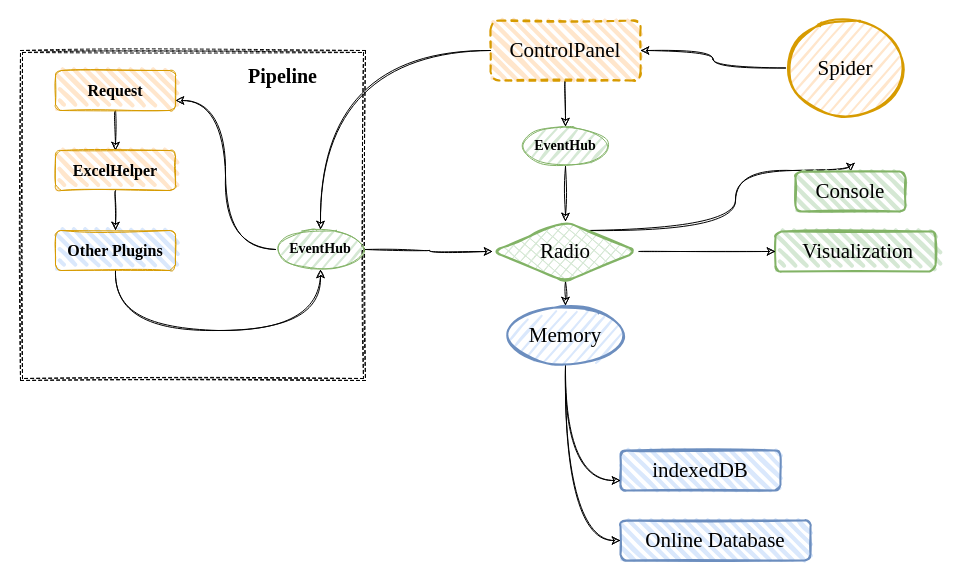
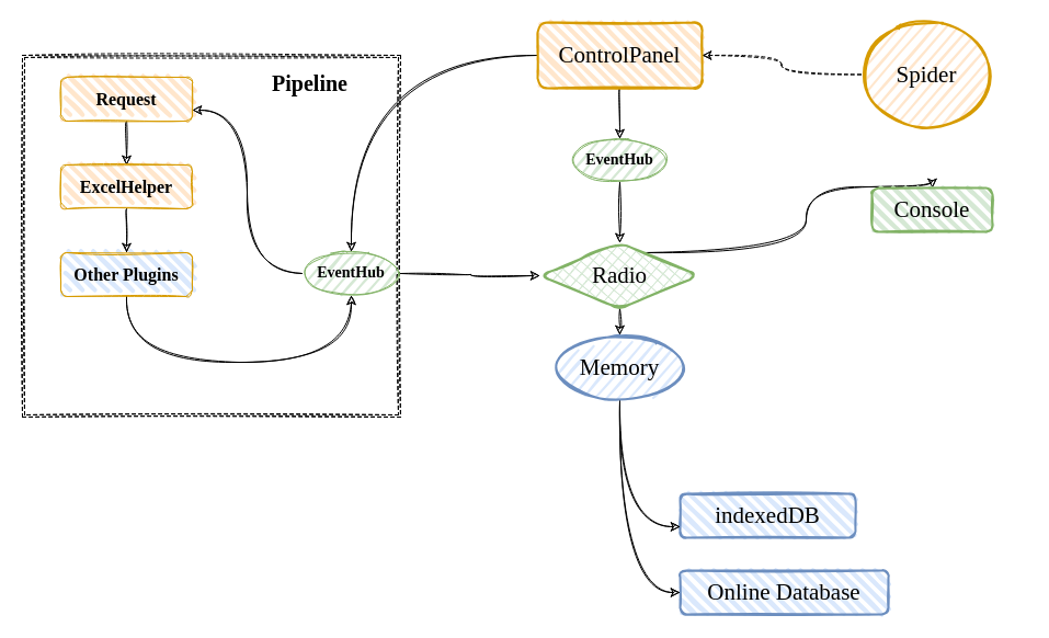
  <mxCell id="0" />
  <mxCell id="1" value="底层" style="" parent="0" />
  <mxCell id="2" value="" style="shape=ext;double=1;rounded=0;whiteSpace=wrap;html=1;dashed=1;sketch=1;fontFamily=Comic Sans MS;fontSize=21;fillColor=none;" parent="1" vertex="1"><mxGeometry x="20" y="50" width="345" height="330" as="geometry" /></mxCell>
  <mxCell id="3" style="edgeStyle=orthogonalEdgeStyle;curved=1;rounded=0;sketch=1;orthogonalLoop=1;jettySize=auto;html=1;fontFamily=Comic Sans MS;fontSize=16;" parent="1" source="4" target="23" edge="1"><mxGeometry relative="1" as="geometry" /></mxCell>
  <mxCell id="4" value="EventHub" style="ellipse;whiteSpace=wrap;html=1;strokeWidth=1;fillWeight=2;hachureGap=8;fillColor=#d5e8d4;fillStyle=dots;strokeColor=#82b366;fontFamily=Comic Sans MS;fontSize=14;sketch=1;rounded=1;fontStyle=1;" parent="1" vertex="1"><mxGeometry x="520" y="126" width="90" height="40" as="geometry" /></mxCell>
  <mxCell id="5" style="edgeStyle=orthogonalEdgeStyle;curved=1;rounded=0;sketch=1;orthogonalLoop=1;jettySize=auto;html=1;entryX=0.5;entryY=0;entryDx=0;entryDy=0;fontFamily=Comic Sans MS;fontSize=16;" parent="1" source="24" target="4" edge="1"><mxGeometry relative="1" as="geometry" /></mxCell>
  <mxCell id="6" style="edgeStyle=orthogonalEdgeStyle;curved=1;rounded=0;sketch=1;orthogonalLoop=1;jettySize=auto;html=1;entryX=0.5;entryY=0;entryDx=0;entryDy=0;fontFamily=Comic Sans MS;fontSize=16;" parent="1" source="24" target="28" edge="1"><mxGeometry relative="1" as="geometry" /></mxCell>
  <mxCell id="7" style="edgeStyle=orthogonalEdgeStyle;curved=1;rounded=0;sketch=1;orthogonalLoop=1;jettySize=auto;html=1;entryX=1;entryY=0.75;entryDx=0;entryDy=0;fontFamily=Comic Sans MS;fontSize=16;" parent="1" source="28" target="20" edge="1"><mxGeometry relative="1" as="geometry" /></mxCell>
  <mxCell id="8" style="edgeStyle=orthogonalEdgeStyle;curved=1;rounded=0;sketch=1;orthogonalLoop=1;jettySize=auto;html=1;exitX=0.5;exitY=1;exitDx=0;exitDy=0;entryX=0.5;entryY=0;entryDx=0;entryDy=0;fontFamily=Comic Sans MS;fontSize=16;" parent="1" source="20" target="30" edge="1"><mxGeometry relative="1" as="geometry" /></mxCell>
  <mxCell id="9" style="edgeStyle=orthogonalEdgeStyle;curved=1;rounded=0;sketch=1;orthogonalLoop=1;jettySize=auto;html=1;exitX=0.5;exitY=1;exitDx=0;exitDy=0;entryX=0.5;entryY=0;entryDx=0;entryDy=0;fontFamily=Comic Sans MS;fontSize=16;" parent="1" source="30" target="31" edge="1"><mxGeometry relative="1" as="geometry" /></mxCell>
  <mxCell id="10" style="edgeStyle=orthogonalEdgeStyle;curved=1;rounded=0;sketch=1;orthogonalLoop=1;jettySize=auto;html=1;exitX=0.5;exitY=1;exitDx=0;exitDy=0;entryX=0.5;entryY=1;entryDx=0;entryDy=0;fontFamily=Comic Sans MS;fontSize=16;" parent="1" source="31" target="28" edge="1"><mxGeometry relative="1" as="geometry"><Array as="points"><mxPoint x="115" y="330" /><mxPoint x="320" y="330" /></Array></mxGeometry></mxCell>
  <mxCell id="11" style="edgeStyle=orthogonalEdgeStyle;curved=1;rounded=0;sketch=1;orthogonalLoop=1;jettySize=auto;html=1;fontFamily=Comic Sans MS;fontSize=16;" parent="1" source="23" target="25" edge="1"><mxGeometry relative="1" as="geometry" /></mxCell>
  <mxCell id="12" style="edgeStyle=orthogonalEdgeStyle;curved=1;rounded=0;sketch=1;orthogonalLoop=1;jettySize=auto;html=1;fontFamily=Comic Sans MS;fontSize=16;" parent="1" source="23" target="26" edge="1"><mxGeometry relative="1" as="geometry"><Array as="points"><mxPoint x="735" y="230" /><mxPoint x="735" y="170" /></Array></mxGeometry></mxCell>
- <mxCell id="13" value="&amp;nbsp;Visualization" style="whiteSpace=wrap;html=1;strokeWidth=2;fillWeight=4;hachureGap=8;hachureAngle=45;fillColor=#d5e8d4;strokeColor=#82b366;fontFamily=Comic Sans MS;fontSize=21;sketch=1;rounded=1;" parent="1" vertex="1"><mxGeometry x="775" y="231" width="160" height="40" as="geometry" /></mxCell>
- <mxCell id="14" style="edgeStyle=orthogonalEdgeStyle;curved=1;rounded=0;sketch=1;orthogonalLoop=1;jettySize=auto;html=1;fontFamily=Comic Sans MS;fontSize=16;" parent="1" source="23" target="13" edge="1"><mxGeometry relative="1" as="geometry" /></mxCell>
  <mxCell id="15" value="indexedDB" style="whiteSpace=wrap;html=1;strokeWidth=2;fillWeight=4;hachureGap=8;hachureAngle=45;fillColor=#dae8fc;strokeColor=#6c8ebf;fontFamily=Comic Sans MS;fontSize=21;sketch=1;rounded=1;" parent="1" vertex="1"><mxGeometry x="620" y="450" width="160" height="40" as="geometry" /></mxCell>
  <mxCell id="16" value="Online Database" style="whiteSpace=wrap;html=1;strokeWidth=2;fillWeight=4;hachureGap=8;hachureAngle=45;fillColor=#dae8fc;strokeColor=#6c8ebf;fontFamily=Comic Sans MS;fontSize=21;sketch=1;rounded=1;" parent="1" vertex="1"><mxGeometry x="620" y="520" width="190" height="40" as="geometry" /></mxCell>
  <mxCell id="17" style="edgeStyle=orthogonalEdgeStyle;curved=1;rounded=0;sketch=1;orthogonalLoop=1;jettySize=auto;html=1;exitX=0.5;exitY=1;exitDx=0;exitDy=0;entryX=0;entryY=0.75;entryDx=0;entryDy=0;fontFamily=Comic Sans MS;fontSize=16;" parent="1" source="25" target="15" edge="1"><mxGeometry relative="1" as="geometry" /></mxCell>
  <mxCell id="18" style="edgeStyle=orthogonalEdgeStyle;curved=1;rounded=0;sketch=1;orthogonalLoop=1;jettySize=auto;html=1;entryX=0;entryY=0.5;entryDx=0;entryDy=0;fontFamily=Comic Sans MS;fontSize=16;" parent="1" source="25" target="16" edge="1"><mxGeometry relative="1" as="geometry" /></mxCell>
  <mxCell id="19" parent="0" />
  <mxCell id="20" value="Request" style="whiteSpace=wrap;html=1;strokeWidth=1;fillWeight=4;hachureGap=8;hachureAngle=45;fillColor=#ffe6cc;strokeColor=#d79b00;fontFamily=Comic Sans MS;fontSize=16;sketch=1;rounded=1;fontStyle=1" parent="19" vertex="1"><mxGeometry x="55" y="70" width="120" height="40" as="geometry" /></mxCell>
- <mxCell id="21" style="edgeStyle=orthogonalEdgeStyle;orthogonalLoop=1;jettySize=auto;html=1;entryX=1;entryY=0.5;entryDx=0;entryDy=0;fontFamily=Comic Sans MS;fontSize=21;sketch=1;curved=1;" parent="19" source="22" target="24" edge="1"><mxGeometry relative="1" as="geometry" /></mxCell>
+ <mxCell id="21" style="edgeStyle=orthogonalEdgeStyle;orthogonalLoop=1;jettySize=auto;html=1;entryX=1;entryY=0.5;entryDx=0;entryDy=0;fontFamily=Comic Sans MS;fontSize=21;sketch=1;curved=1;dashed=1;" parent="19" source="22" target="24" edge="1"><mxGeometry relative="1" as="geometry" /></mxCell>
  <mxCell id="22" value="Spider" style="ellipse;whiteSpace=wrap;html=1;strokeWidth=2;fillWeight=2;hachureGap=8;fillColor=#ffe6cc;fillStyle=dots;strokeColor=#d79b00;fontFamily=Comic Sans MS;fontSize=21;sketch=1;rounded=1;" parent="19" vertex="1"><mxGeometry x="785" y="20" width="120" height="95" as="geometry" /></mxCell>
  <mxCell id="23" value="Radio" style="rhombus;whiteSpace=wrap;html=1;strokeWidth=2;fillWeight=-1;hachureGap=8;fillStyle=cross-hatch;fillColor=#d5e8d4;strokeColor=#82b366;fontFamily=Comic Sans MS;fontSize=21;sketch=1;rounded=1;" parent="19" vertex="1"><mxGeometry x="492.145" y="221" width="145.71" height="60" as="geometry" /></mxCell>
- <mxCell id="24" value="ControlPanel" style="whiteSpace=wrap;html=1;strokeWidth=2;fillWeight=4;hachureGap=8;hachureAngle=45;fillColor=#ffe6cc;strokeColor=#d79b00;fontFamily=Comic Sans MS;fontSize=21;sketch=1;rounded=1;dashed=1;" parent="19" vertex="1"><mxGeometry x="490" y="20" width="150" height="60" as="geometry" /></mxCell>
+ <mxCell id="24" value="ControlPanel" style="whiteSpace=wrap;html=1;strokeWidth=2;fillWeight=4;hachureGap=8;hachureAngle=45;fillColor=#ffe6cc;strokeColor=#d79b00;fontFamily=Comic Sans MS;fontSize=21;sketch=1;rounded=1;" parent="19" vertex="1"><mxGeometry x="490" y="20" width="150" height="60" as="geometry" /></mxCell>
  <mxCell id="25" value="Memory" style="ellipse;whiteSpace=wrap;html=1;strokeWidth=2;fillWeight=2;hachureGap=8;fillColor=#dae8fc;fillStyle=dots;strokeColor=#6c8ebf;fontFamily=Comic Sans MS;fontSize=21;sketch=1;rounded=1;" parent="19" vertex="1"><mxGeometry x="505" y="305" width="120" height="60" as="geometry" /></mxCell>
  <mxCell id="26" value="Console" style="whiteSpace=wrap;html=1;strokeWidth=2;fillWeight=4;hachureGap=8;hachureAngle=45;fillColor=#d5e8d4;strokeColor=#82b366;fontFamily=Comic Sans MS;fontSize=21;sketch=1;rounded=1;" parent="19" vertex="1"><mxGeometry x="795" y="171" width="110" height="40" as="geometry" /></mxCell>
  <mxCell id="27" style="edgeStyle=orthogonalEdgeStyle;curved=1;rounded=0;sketch=1;orthogonalLoop=1;jettySize=auto;html=1;exitX=1;exitY=0.5;exitDx=0;exitDy=0;entryX=0;entryY=0.5;entryDx=0;entryDy=0;fontFamily=Comic Sans MS;fontSize=14;" parent="19" source="28" target="23" edge="1"><mxGeometry relative="1" as="geometry" /></mxCell>
  <mxCell id="28" value="EventHub" style="ellipse;whiteSpace=wrap;html=1;strokeWidth=1;fillWeight=2;hachureGap=8;fillColor=#d5e8d4;fillStyle=dots;strokeColor=#82b366;fontFamily=Comic Sans MS;fontSize=14;sketch=1;rounded=1;fontStyle=1;" parent="19" vertex="1"><mxGeometry x="275" y="229" width="90" height="40" as="geometry" /></mxCell>
  <mxCell id="29" value="Pipeline" style="text;html=1;strokeColor=none;fillColor=none;align=center;verticalAlign=middle;whiteSpace=wrap;overflow=hidden;rounded=0;dashed=1;sketch=1;fontFamily=Comic Sans MS;fontSize=20;fontStyle=1" parent="19" vertex="1"><mxGeometry x="225" y="50" width="115" height="50" as="geometry" /></mxCell>
  <mxCell id="30" value="ExcelHelper" style="whiteSpace=wrap;html=1;strokeWidth=1;fillWeight=4;hachureGap=8;hachureAngle=45;fillColor=#ffe6cc;strokeColor=#d79b00;fontFamily=Comic Sans MS;fontSize=16;sketch=1;rounded=1;fontStyle=1" parent="19" vertex="1"><mxGeometry x="55" y="150" width="120" height="40" as="geometry" /></mxCell>
  <mxCell id="31" value="Other Plugins" style="whiteSpace=wrap;html=1;strokeWidth=1;fillWeight=4;hachureGap=8;hachureAngle=45;fillColor=#dae8fc;strokeColor=#d79b00;fontFamily=Comic Sans MS;fontSize=16;sketch=1;rounded=1;fontStyle=1;" parent="19" vertex="1"><mxGeometry x="55" y="230" width="120" height="40" as="geometry" /></mxCell>
